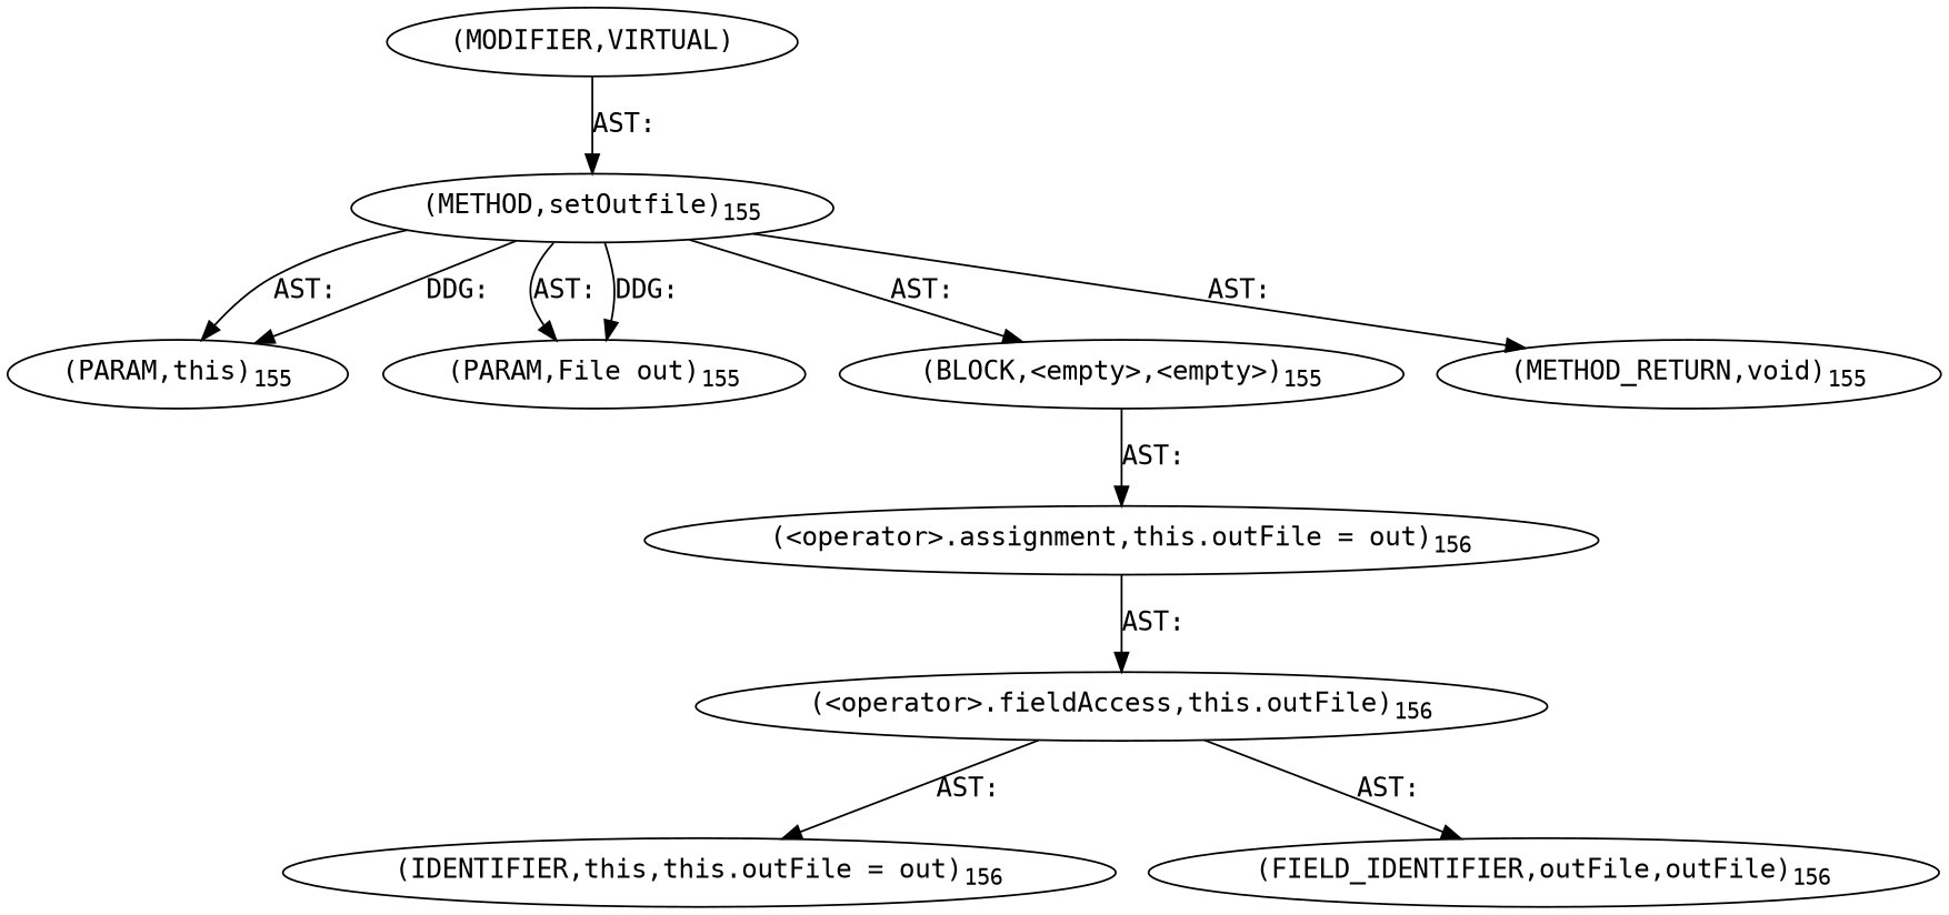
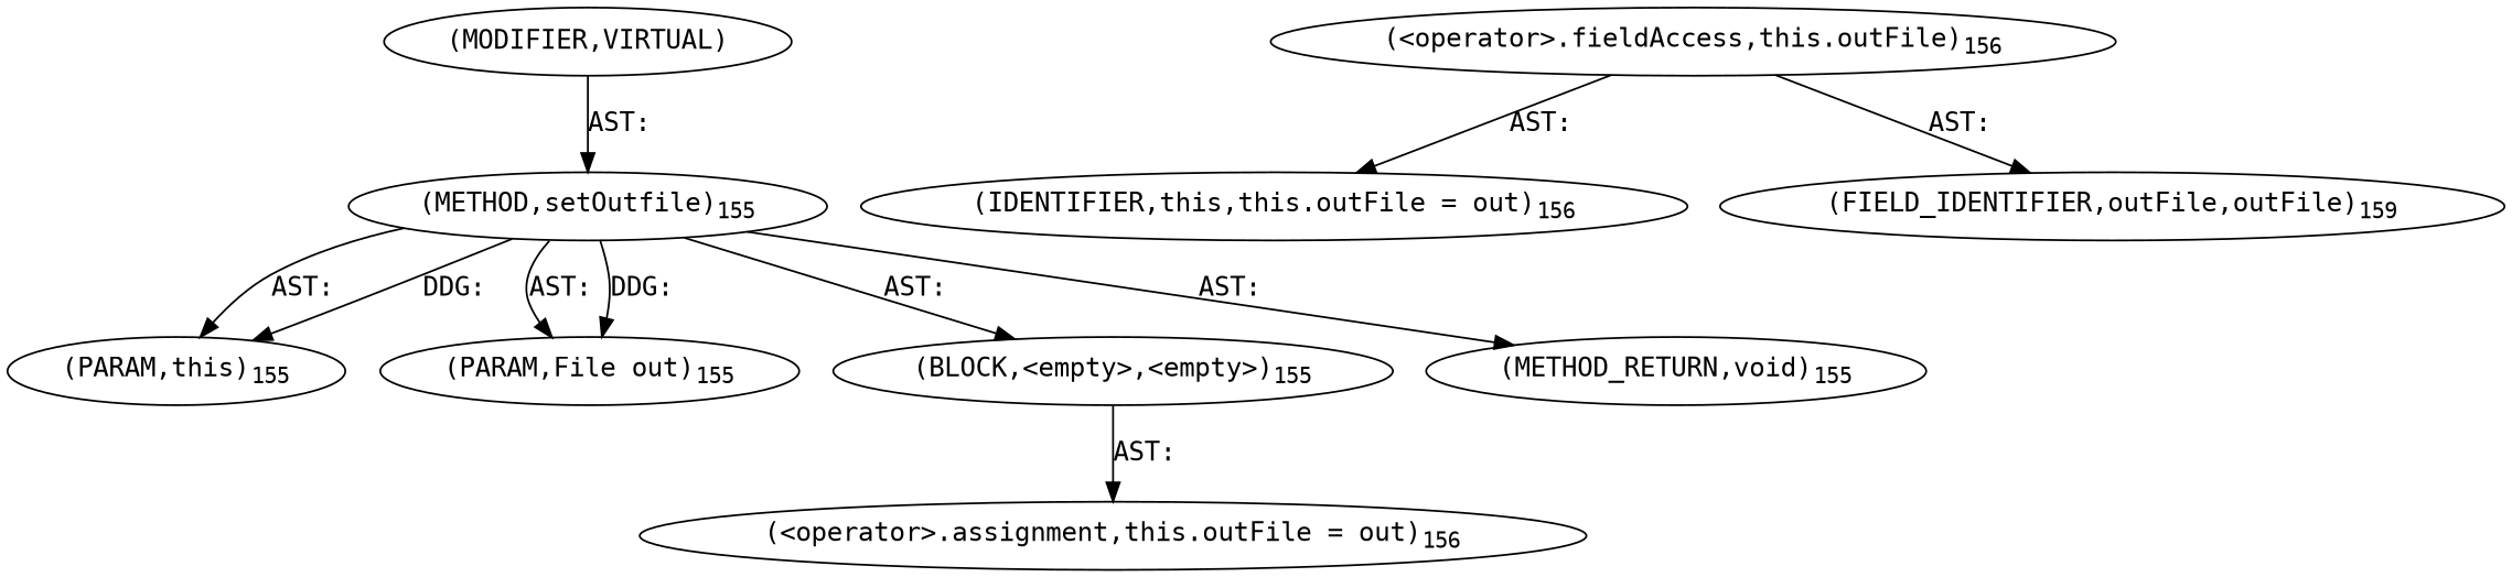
  digraph {
    fontname="DejaVu Sans Mono"
    node [fontname="DejaVu Sans Mono"]
    edge [fontname="DejaVu Sans Mono"]
    n1 [label=<(METHOD,setOutfile)<SUB>155</SUB>>]
    n2 [label=<(PARAM,this)<SUB>155</SUB>>]
    n3 [label=<(PARAM,File out)<SUB>155</SUB>>]
    n4 [label=<(BLOCK,&lt;empty&gt;,&lt;empty&gt;)<SUB>155</SUB>>]
    n5 [label=<(METHOD_RETURN,void)<SUB>155</SUB>>]
    n6 [label=<(&lt;operator&gt;.assignment,this.outFile = out)<SUB>156</SUB>>]
    n7 [label=<(MODIFIER,VIRTUAL)>]
    n8 [label=<(&lt;operator&gt;.fieldAccess,this.outFile)<SUB>156</SUB>>]
    n9 [label=<(IDENTIFIER,this,this.outFile = out)<SUB>156</SUB>>]
-   n10 [label=<(FIELD_IDENTIFIER,outFile,outFile)<SUB>156</SUB>>]
+   n10 [label=<(FIELD_IDENTIFIER,outFile,outFile)<SUB>159</SUB>>]
    n1 -> n2 [label="AST: "]
    n1 -> n2 [label="DDG: "]
    n1 -> n3 [label="AST: "]
    n1 -> n3 [label="DDG: "]
    n1 -> n4 [label="AST: "]
    n1 -> n5 [label="AST: "]
    n4 -> n6 [label="AST: "]
-   n6 -> n8 [label="AST: "]
    n7 -> n1 [label="AST: "]
    n8 -> n9 [label="AST: "]
    n8 -> n10 [label="AST: "]
  }
